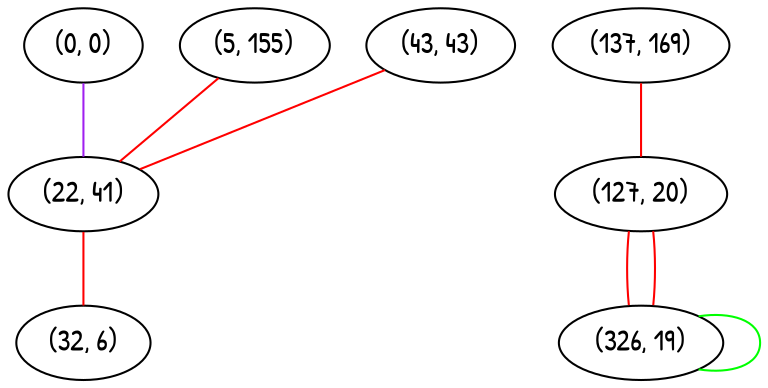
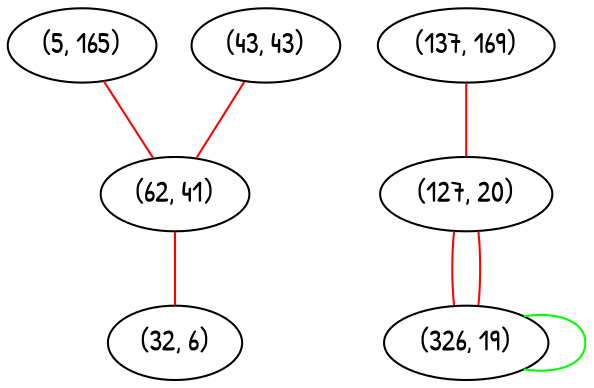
  graph {
    fontname="Patrick Hand"
    node [fontname="Patrick Hand"]
    edge [color=red fontname="Patrick Hand" weight=1]
-   "(0, 0)"
-   "(22, 41)"
+   "(22, 41)" [label="(62, 41)"]
    n3 [label="(32, 6)"]
-   "(5, 165)" [label="(5, 155)"]
+   "(5, 165)"
    n5 [label="(43, 43)"]
    "(137, 169)"
    "(127, 20)"
    n8 [label="(326, 19)"]
-   "(0, 0)" -- "(22, 41)" [color=purple weight=4]
    "(22, 41)" -- n3
    "(5, 165)" -- "(22, 41)"
    n5 -- "(22, 41)"
    "(137, 169)" -- "(127, 20)"
    "(127, 20)" -- n8
    "(127, 20)" -- n8
    n8 -- n8 [color=green weight=2]
  }
